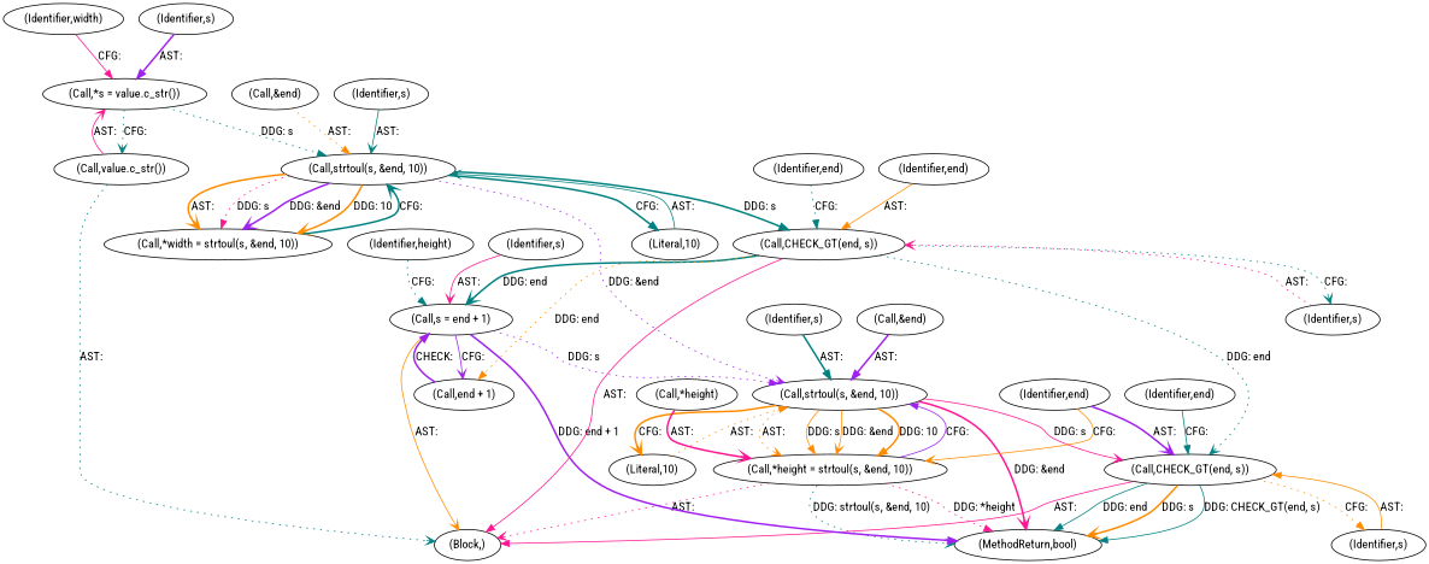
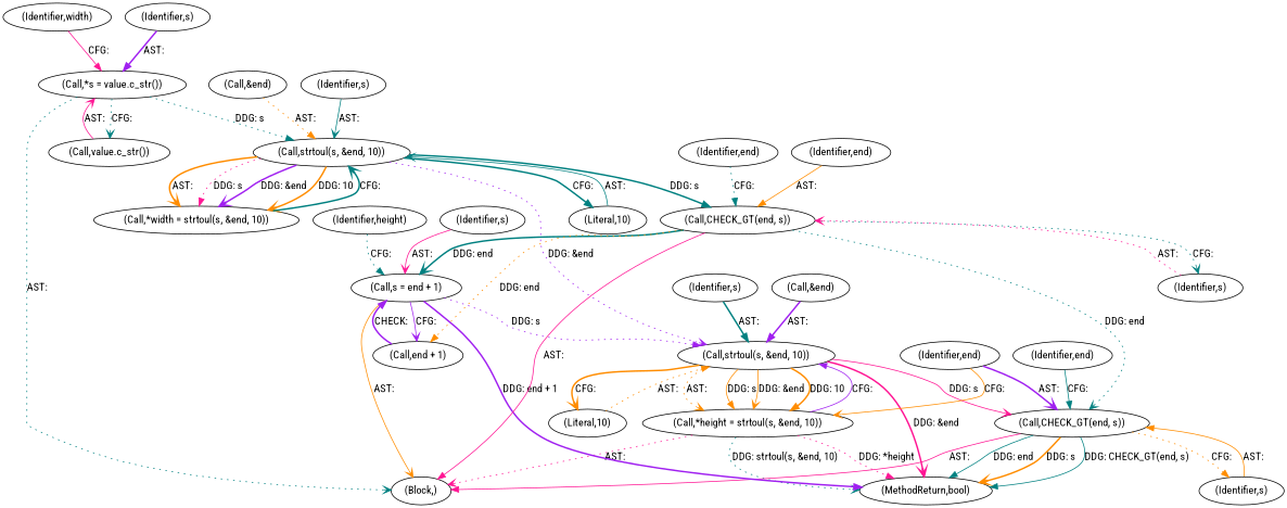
  digraph {
    fontname="Roboto Condensed"
    node [fontname="Roboto Condensed"]
    edge [arrowhead=vee color=teal fontname="Roboto Condensed" style=dotted]
    n1 [label="(Call,strtoul(s, &end, 10))"]
    n2 [label="(Call,*height = strtoul(s, &end, 10))"]
    n3 [label="(Call,CHECK_GT(end, s))"]
    n4 [label="(Literal,10)"]
    n5 [label="(MethodReturn,bool)"]
    n6 [label="(Block,)"]
    n7 [label="(Identifier,s)"]
    n8 [label="(Call,s = end + 1)"]
    n9 [label="(Call,end + 1)"]
    n10 [label="(Call,CHECK_GT(end, s))"]
    n11 [label="(Identifier,s)"]
    n12 [label="(Call,strtoul(s, &end, 10))"]
    n13 [label="(Call,*width = strtoul(s, &end, 10))"]
    n14 [label="(Literal,10)"]
    n15 [label="(Call,*s = value.c_str())"]
    n16 [label="(Call,value.c_str())"]
    n17 [label="(Identifier,width)"]
    n18 [label="(Identifier,end)"]
    n19 [label="(Identifier,end)"]
    n20 [label="(Identifier,s)"]
    n21 [label="(Identifier,s)"]
    n22 [label="(Call,&end)"]
    n23 [label="(Identifier,end)"]
    n24 [label="(Identifier,s)"]
    n25 [label="(Identifier,s)"]
    n26 [label="(Identifier,end)"]
-   n27 [label="(Call,*height)"]
    n28 [label="(Call,&end)"]
    n29 [label="(Identifier,height)"]
    n1 -> n2 [color=darkorange label="AST: "]
    n1 -> n2 [arrowhead=normal color=darkorange label="DDG: s" style=solid]
    n1 -> n2 [color=darkorange label="DDG: &end" style=solid]
    n1 -> n2 [arrowhead=normal color=darkorange label="DDG: 10" style=bold]
    n1 -> n3 [color=deeppink label="DDG: s" style=solid]
    n1 -> n4 [color=darkorange label="CFG: " style=bold]
    n1 -> n5 [color=deeppink label="DDG: &end" style=bold]
    n2 -> n1 [arrowhead=normal color=purple label="CFG: " style=solid]
    n2 -> n5 [arrowhead=normal color=deeppink label="DDG: *height"]
    n2 -> n5 [label="DDG: strtoul(s, &end, 10)"]
    n2 -> n6 [color=deeppink label="AST: "]
    n3 -> n5 [arrowhead=normal label="DDG: CHECK_GT(end, s)" style=solid]
    n3 -> n5 [arrowhead=normal label="DDG: end" style=solid]
    n3 -> n5 [color=darkorange label="DDG: s" style=bold]
    n3 -> n6 [arrowhead=normal color=deeppink label="AST: " style=solid]
    n3 -> n7 [arrowhead=normal color=darkorange label="CFG: "]
    n4 -> n1 [arrowhead=normal color=darkorange label="AST: "]
    n7 -> n3 [arrowhead=normal color=darkorange label="AST: " style=solid]
    n8 -> n1 [arrowhead=normal color=purple label="DDG: s"]
    n8 -> n5 [arrowhead=normal color=purple label="DDG: end + 1" style=bold]
    n8 -> n6 [color=darkorange label="AST: " style=solid]
    n8 -> n9 [color=purple label="CFG: " style=solid]
    n9 -> n8 [arrowhead=normal color=purple label="CHECK: " style=bold]
    n10 -> n3 [label="DDG: end"]
    n10 -> n6 [arrowhead=normal color=deeppink label="AST: " style=solid]
    n10 -> n8 [label="DDG: end" style=bold]
    n10 -> n9 [arrowhead=normal color=darkorange label="DDG: end"]
    n10 -> n11 [label="CFG: "]
    n11 -> n10 [color=deeppink label="AST: "]
    n12 -> n1 [color=purple label="DDG: &end"]
    n12 -> n10 [arrowhead=normal label="DDG: s" style=bold]
    n12 -> n13 [color=darkorange label="AST: " style=bold]
    n12 -> n13 [arrowhead=normal color=deeppink label="DDG: s"]
    n12 -> n13 [color=purple label="DDG: &end" style=bold]
    n12 -> n13 [color=darkorange label="DDG: 10" style=bold]
    n12 -> n14 [arrowhead=normal label="CFG: " style=bold]
    n13 -> n12 [label="CFG: " style=bold]
    n14 -> n12 [label="AST: " style=solid]
-   n16 -> n6 [label="AST: "]
+   n15 -> n6 [label="AST: "]
    n15 -> n12 [arrowhead=normal label="DDG: s"]
    n15 -> n16 [label="CFG: "]
    n16 -> n15 [color=deeppink label="AST: " style=solid]
    n17 -> n15 [arrowhead=normal color=deeppink label="CFG: " style=solid]
    n18 -> n10 [arrowhead=normal label="CFG: "]
    n19 -> n3 [arrowhead=normal label="CFG: " style=solid]
    n20 -> n1 [arrowhead=normal label="AST: " style=bold]
    n21 -> n8 [color=deeppink label="AST: " style=solid]
    n22 -> n12 [arrowhead=normal color=darkorange label="AST: "]
    n23 -> n2 [color=darkorange label="CFG: " style=solid]
    n23 -> n3 [color=purple label="AST: " style=bold]
    n24 -> n12 [label="AST: " style=solid]
    n25 -> n15 [arrowhead=normal color=purple label="AST: " style=bold]
    n26 -> n10 [arrowhead=normal color=darkorange label="AST: " style=solid]
-   n27 -> n2 [color=deeppink label="AST: " style=bold]
    n28 -> n1 [arrowhead=normal color=purple label="AST: " style=bold]
    n29 -> n8 [arrowhead=normal label="CFG: "]
  }
